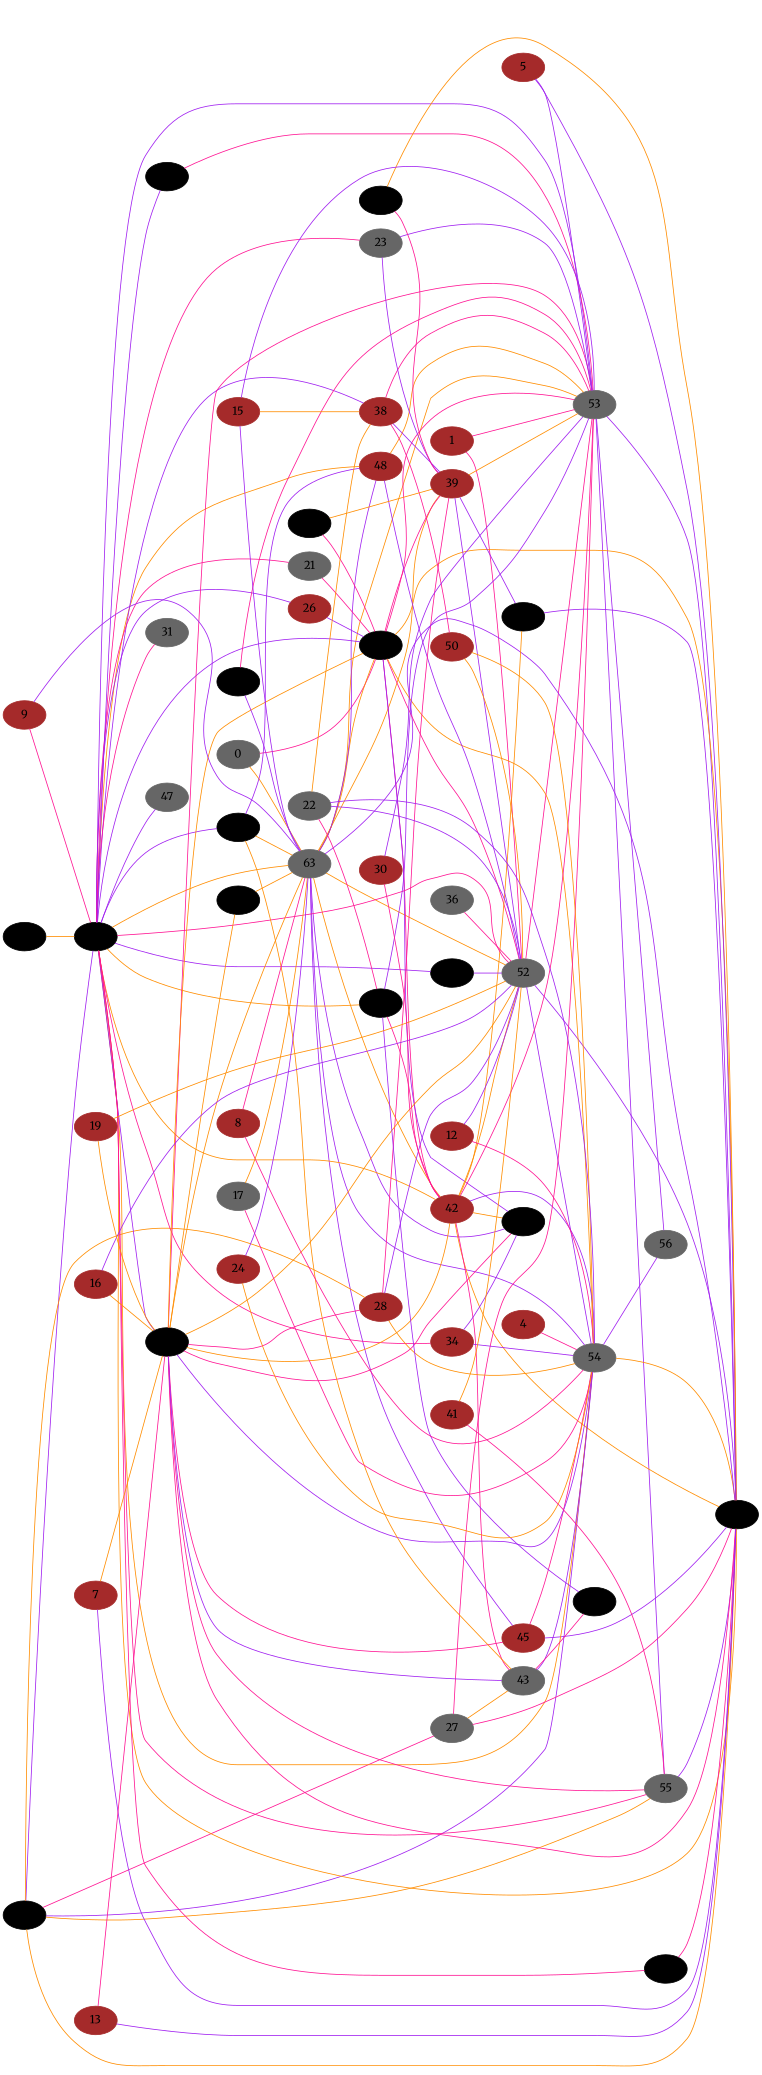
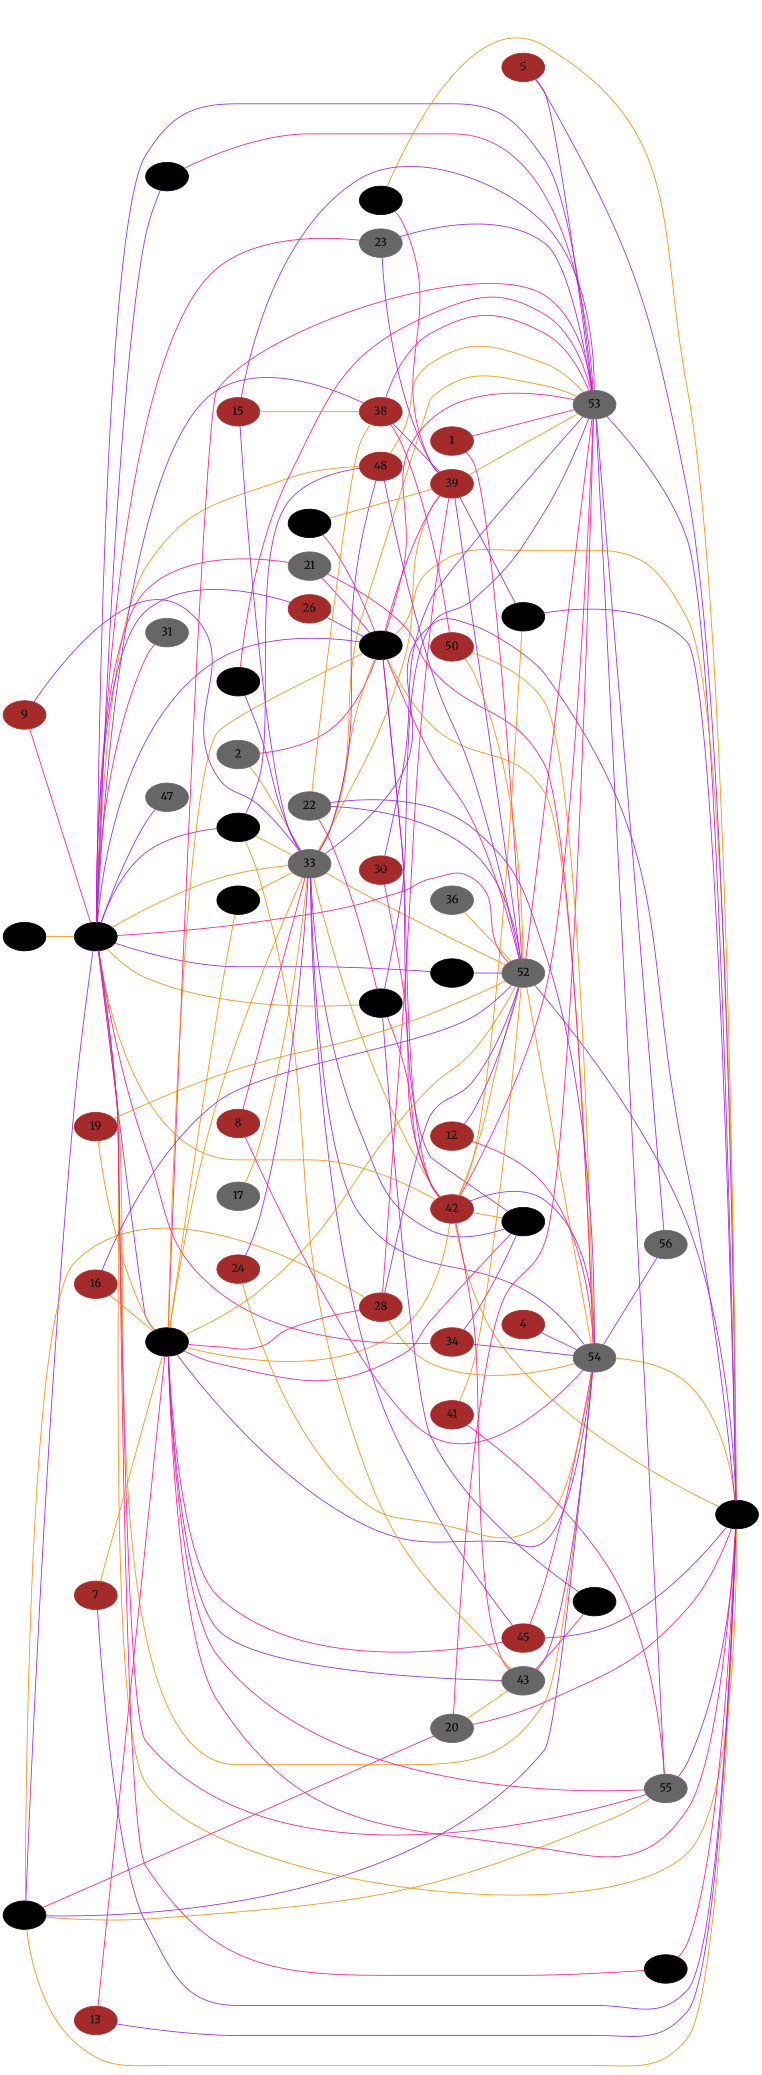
  graph {
    fontname=Merriweather
    rankdir=LR
    node [color=brown fontname=Merriweather style=filled]
    edge [color=purple fontname=Merriweather weight=1.0]
    52 [color=gray40]
    1
    53 [color=gray40]
    54 [color=gray40]
    58 [color=black]
    55 [color=gray40]
    56 [color=gray40]
-   2 [color=gray40 label=0]
-   33 [color=gray40 label=63]
+   2 [color=gray40]
+   33 [color=gray40]
    37 [color=black]
    39
    42
    48
    45
    51 [color=black]
    3 [color=black]
    18 [color=black]
-   20 [color=gray40 label=27]
+   20 [color=gray40]
    28
    25 [color=black]
    38
    21 [color=gray40]
    23 [color=gray40]
    26
    31 [color=gray40]
    32 [color=black]
    34
    35 [color=black]
    40 [color=black]
    44 [color=black]
    46 [color=black]
    47 [color=gray40]
    43 [color=gray40]
    4
    5
    6 [color=black]
    57 [color=black]
    7
    29 [color=black]
    8
    9
    10 [color=black]
    11 [color=black]
    12
    13
    14 [color=black]
    15
    50
    16
    17 [color=gray40]
    49 [color=black]
    19
    22 [color=gray40]
    24
    30
    36 [color=gray40]
    41
    52 -- 53 [color=deeppink]
-   52 -- 54 [weight=2.0]
+   52 -- 54 [color=darkorange weight=2.0]
    52 -- 58
    1 -- 52 [color=deeppink]
    1 -- 53 [color=deeppink]
    53 -- 58 [weight=2.0]
    53 -- 55 [weight=2.0]
    53 -- 56
    54 -- 58 [color=darkorange]
    54 -- 56
    55 -- 58
    2 -- 33 [color=darkorange]
    2 -- 37 [color=deeppink]
    33 -- 52 [color=darkorange]
    33 -- 53 [color=darkorange weight=2.0]
    33 -- 54
    33 -- 58
    33 -- 37 [color=darkorange weight=2.0]
    33 -- 39 [color=darkorange]
    33 -- 42 [color=darkorange]
    33 -- 48
    33 -- 45
    33 -- 51
    37 -- 52 [color=deeppink]
    37 -- 53 [color=deeppink weight=2.0]
    37 -- 54 [color=darkorange]
    37 -- 58 [color=darkorange weight=2.0]
    37 -- 39 [color=deeppink]
    37 -- 42 [color=deeppink]
    37 -- 51
    39 -- 52
    39 -- 53 [color=darkorange]
    39 -- 57
    42 -- 52 [color=darkorange]
    42 -- 53 [color=deeppink]
    42 -- 54
    42 -- 58 [color=darkorange]
    42 -- 51 [color=darkorange]
    42 -- 43 [color=deeppink]
    42 -- 57 [color=darkorange]
    48 -- 52
    48 -- 53 [color=darkorange]
    45 -- 54 [color=deeppink]
    45 -- 58
    3 -- 54
    3 -- 58 [color=darkorange]
    3 -- 55 [color=darkorange]
    3 -- 18
    3 -- 20 [color=deeppink]
    3 -- 28 [color=darkorange]
    18 -- 52 [color=deeppink weight=2.0]
    18 -- 53 [weight=2.0]
    18 -- 54 [color=darkorange weight=3.0]
    18 -- 58 [color=darkorange weight=2.0]
    18 -- 55 [color=deeppink]
    18 -- 33 [color=darkorange weight=3.0]
    18 -- 37 [weight=3.0]
    18 -- 42 [color=darkorange weight=3.0]
    18 -- 48 [color=darkorange]
    18 -- 25 [weight=4.0]
    18 -- 38
    18 -- 21 [color=deeppink]
    18 -- 23 [color=deeppink]
    18 -- 26
    18 -- 31 [color=deeppink]
    18 -- 32
    18 -- 34 [color=deeppink weight=2.0]
    18 -- 35 [color=darkorange]
    18 -- 40 [color=deeppink]
    18 -- 44
    18 -- 46
    18 -- 47
    20 -- 53 [color=deeppink weight=2.0]
    20 -- 58 [color=deeppink weight=2.0]
    20 -- 43 [color=darkorange]
    28 -- 52
    28 -- 54 [color=darkorange]
    28 -- 39 [color=deeppink]
    25 -- 52 [color=darkorange weight=2.0]
    25 -- 53 [color=deeppink]
    25 -- 54
    25 -- 58 [color=deeppink]
    25 -- 55 [color=deeppink]
    25 -- 33 [color=darkorange]
    25 -- 37 [color=darkorange]
    25 -- 42 [color=darkorange]
    25 -- 45 [color=deeppink]
    25 -- 51 [color=deeppink]
    25 -- 28 [color=deeppink]
    25 -- 43
    25 -- 29 [color=darkorange]
    38 -- 53 [color=deeppink weight=2.0]
    38 -- 39
    38 -- 50 [color=deeppink]
-   17 -- 54 [color=deeppink]
+   21 -- 54 [color=deeppink]
    21 -- 37 [color=deeppink]
    23 -- 53
    23 -- 39
    26 -- 37
    32 -- 33 [color=darkorange]
    32 -- 48
    32 -- 43 [color=darkorange]
    34 -- 54 [weight=2.0]
    34 -- 51
    35 -- 53
    35 -- 42 [color=deeppink]
    35 -- 49
    40 -- 58 [color=deeppink]
    44 -- 53 [color=deeppink]
    46 -- 52 [weight=2.0]
    43 -- 54
    43 -- 49 [color=deeppink]
    4 -- 54 [color=deeppink]
    5 -- 53
    5 -- 58
    6 -- 58 [color=darkorange]
    6 -- 39 [color=deeppink]
    57 -- 58
    7 -- 58
    7 -- 25 [color=darkorange]
    29 -- 33 [color=darkorange]
    8 -- 54 [color=deeppink]
    8 -- 33 [color=deeppink]
    9 -- 33
    9 -- 18 [color=deeppink]
    10 -- 53 [color=deeppink]
    10 -- 33
    11 -- 18 [color=darkorange weight=2.0]
    12 -- 52
    12 -- 54 [color=deeppink]
    13 -- 58
    13 -- 25 [color=deeppink]
    14 -- 37 [color=deeppink]
    14 -- 39 [color=darkorange]
    15 -- 53
    15 -- 33
    15 -- 38 [color=darkorange]
    50 -- 52 [color=darkorange]
    50 -- 54 [color=darkorange]
    16 -- 52
    16 -- 25 [color=darkorange]
    17 -- 33 [color=darkorange weight=2.0]
    19 -- 52 [color=darkorange]
    19 -- 25 [color=darkorange]
    22 -- 52
    22 -- 54
    22 -- 38 [color=darkorange]
    22 -- 35 [color=deeppink]
    24 -- 54 [color=darkorange]
    24 -- 33
    30 -- 53
    30 -- 42 [color=deeppink]
-   36 -- 52 [color=deeppink]
+   36 -- 52 [color=darkorange]
    41 -- 52 [color=darkorange]
    41 -- 55 [color=deeppink]
  }
